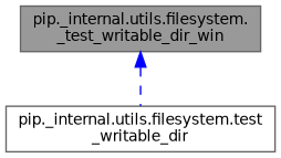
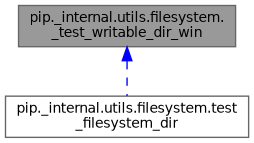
  digraph {
    rankdir=TB
    node [fontname=Helvetica fontsize=10 shape=box style=filled]
    n1 [color=gray40 fillcolor=grey60 fontcolor=black height=0.2 label="pip._internal.utils.filesystem.\l_test_writable_dir_win" width=0.4]
-   n2 [color=grey40 fillcolor=white height=0.2 label="pip._internal.utils.filesystem.test\l_writable_dir" width=0.4]
+   n2 [color=grey40 fillcolor=white height=0.2 label="pip._internal.utils.filesystem.test\l_filesystem_dir" width=0.4]
    n1 -> n2 [color=blue dir=back fontname=Helvetica fontsize=10 labelfontname=Helvetica labelfontsize=10 style=dashed]
  }
